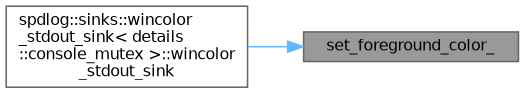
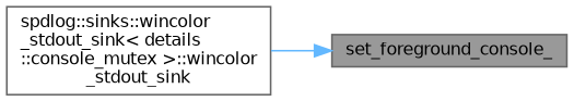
  digraph {
    rankdir=RL
    node [fontname=Helvetica fontsize=10 shape=box style=filled]
-   n1 [color=gray40 fillcolor=grey60 fontcolor=black height=0.2 label=set_foreground_color_ width=0.4]
+   n1 [color=gray40 fillcolor=grey60 fontcolor=black height=0.2 label=set_foreground_console_ width=0.4]
    n2 [color=grey40 fillcolor=white height=0.2 label="spdlog::sinks::wincolor\l_stdout_sink\< details\l::console_mutex \>::wincolor\l_stdout_sink" width=0.4]
    n1 -> n2 [color=steelblue1 dir=back fontname=Helvetica fontsize=10 labelfontname=Helvetica labelfontsize=10 style=solid]
  }
